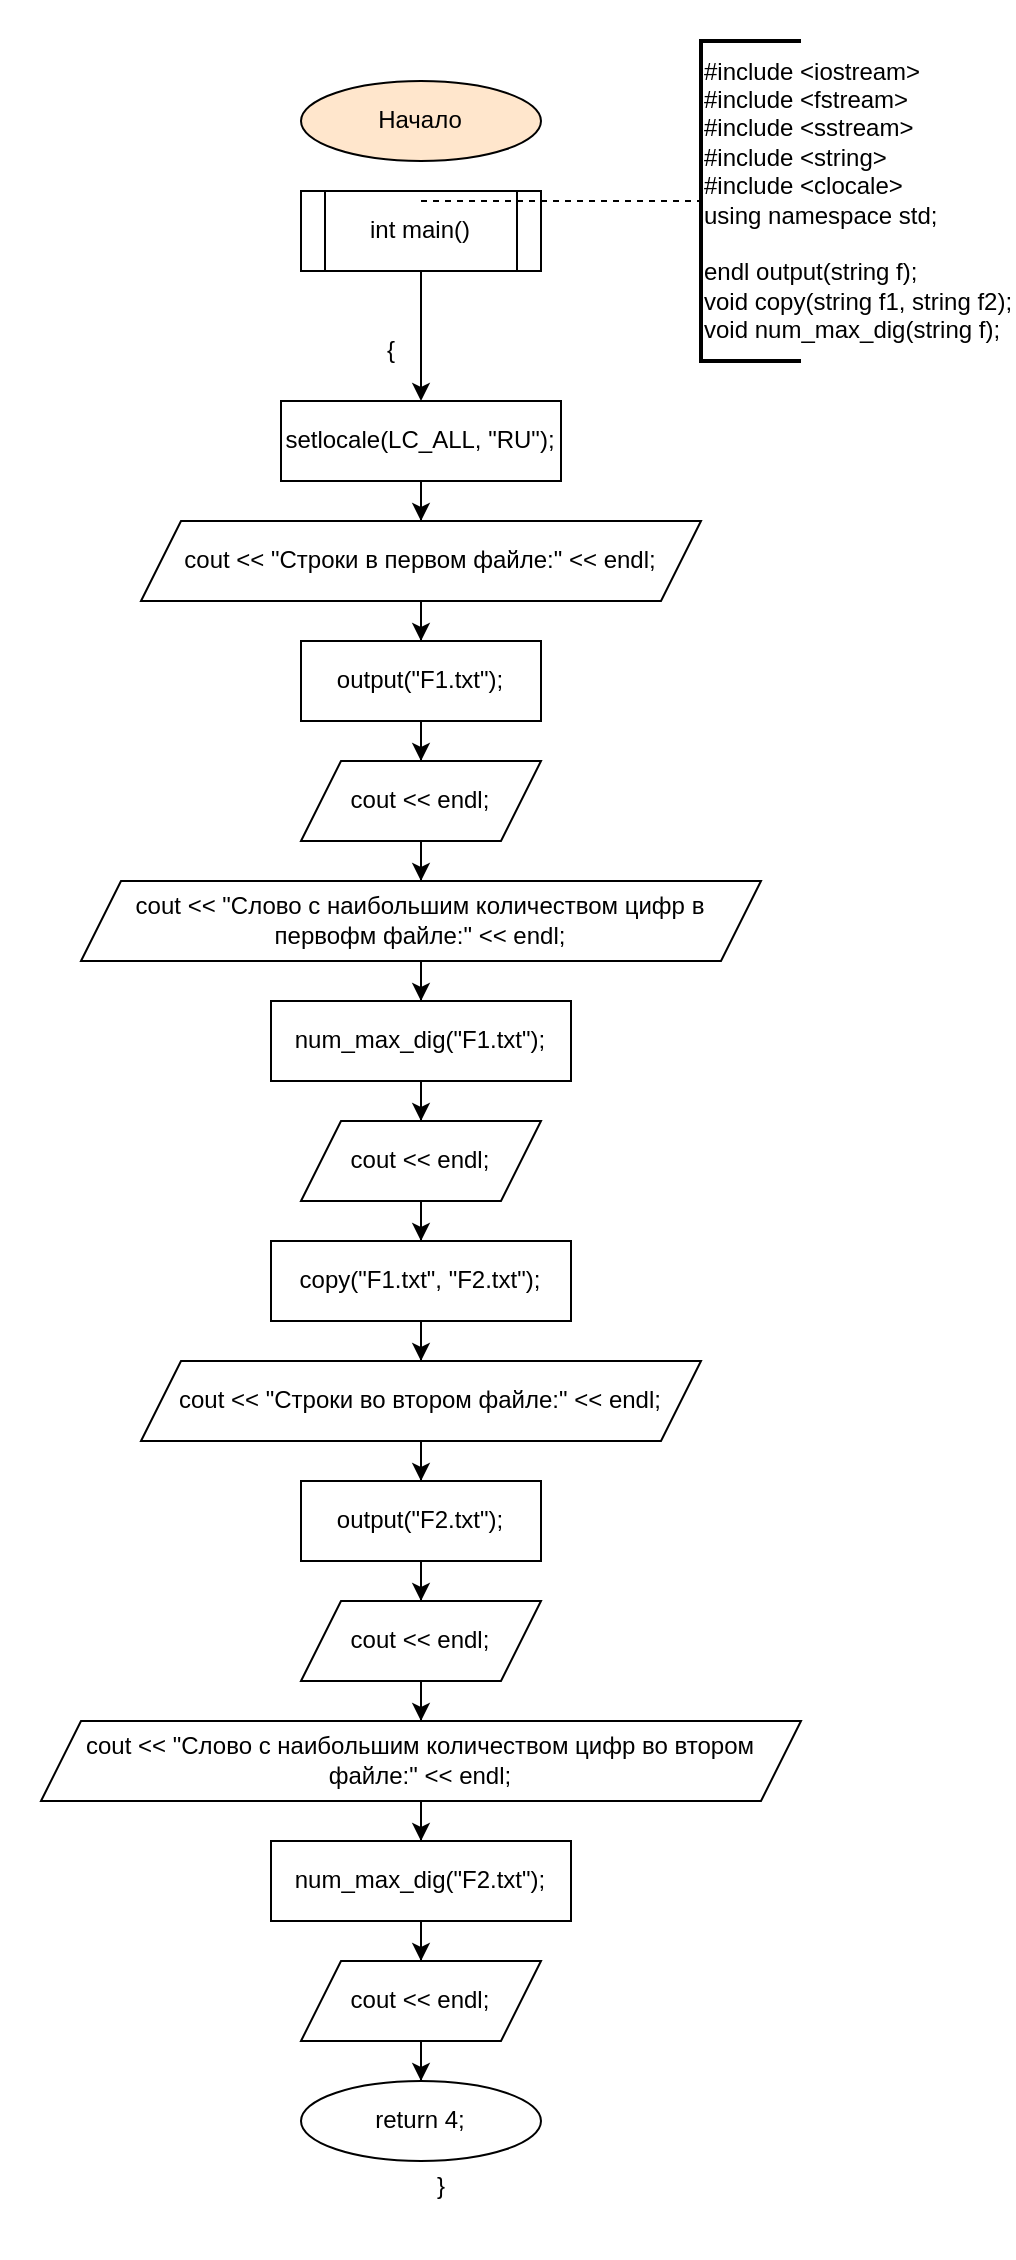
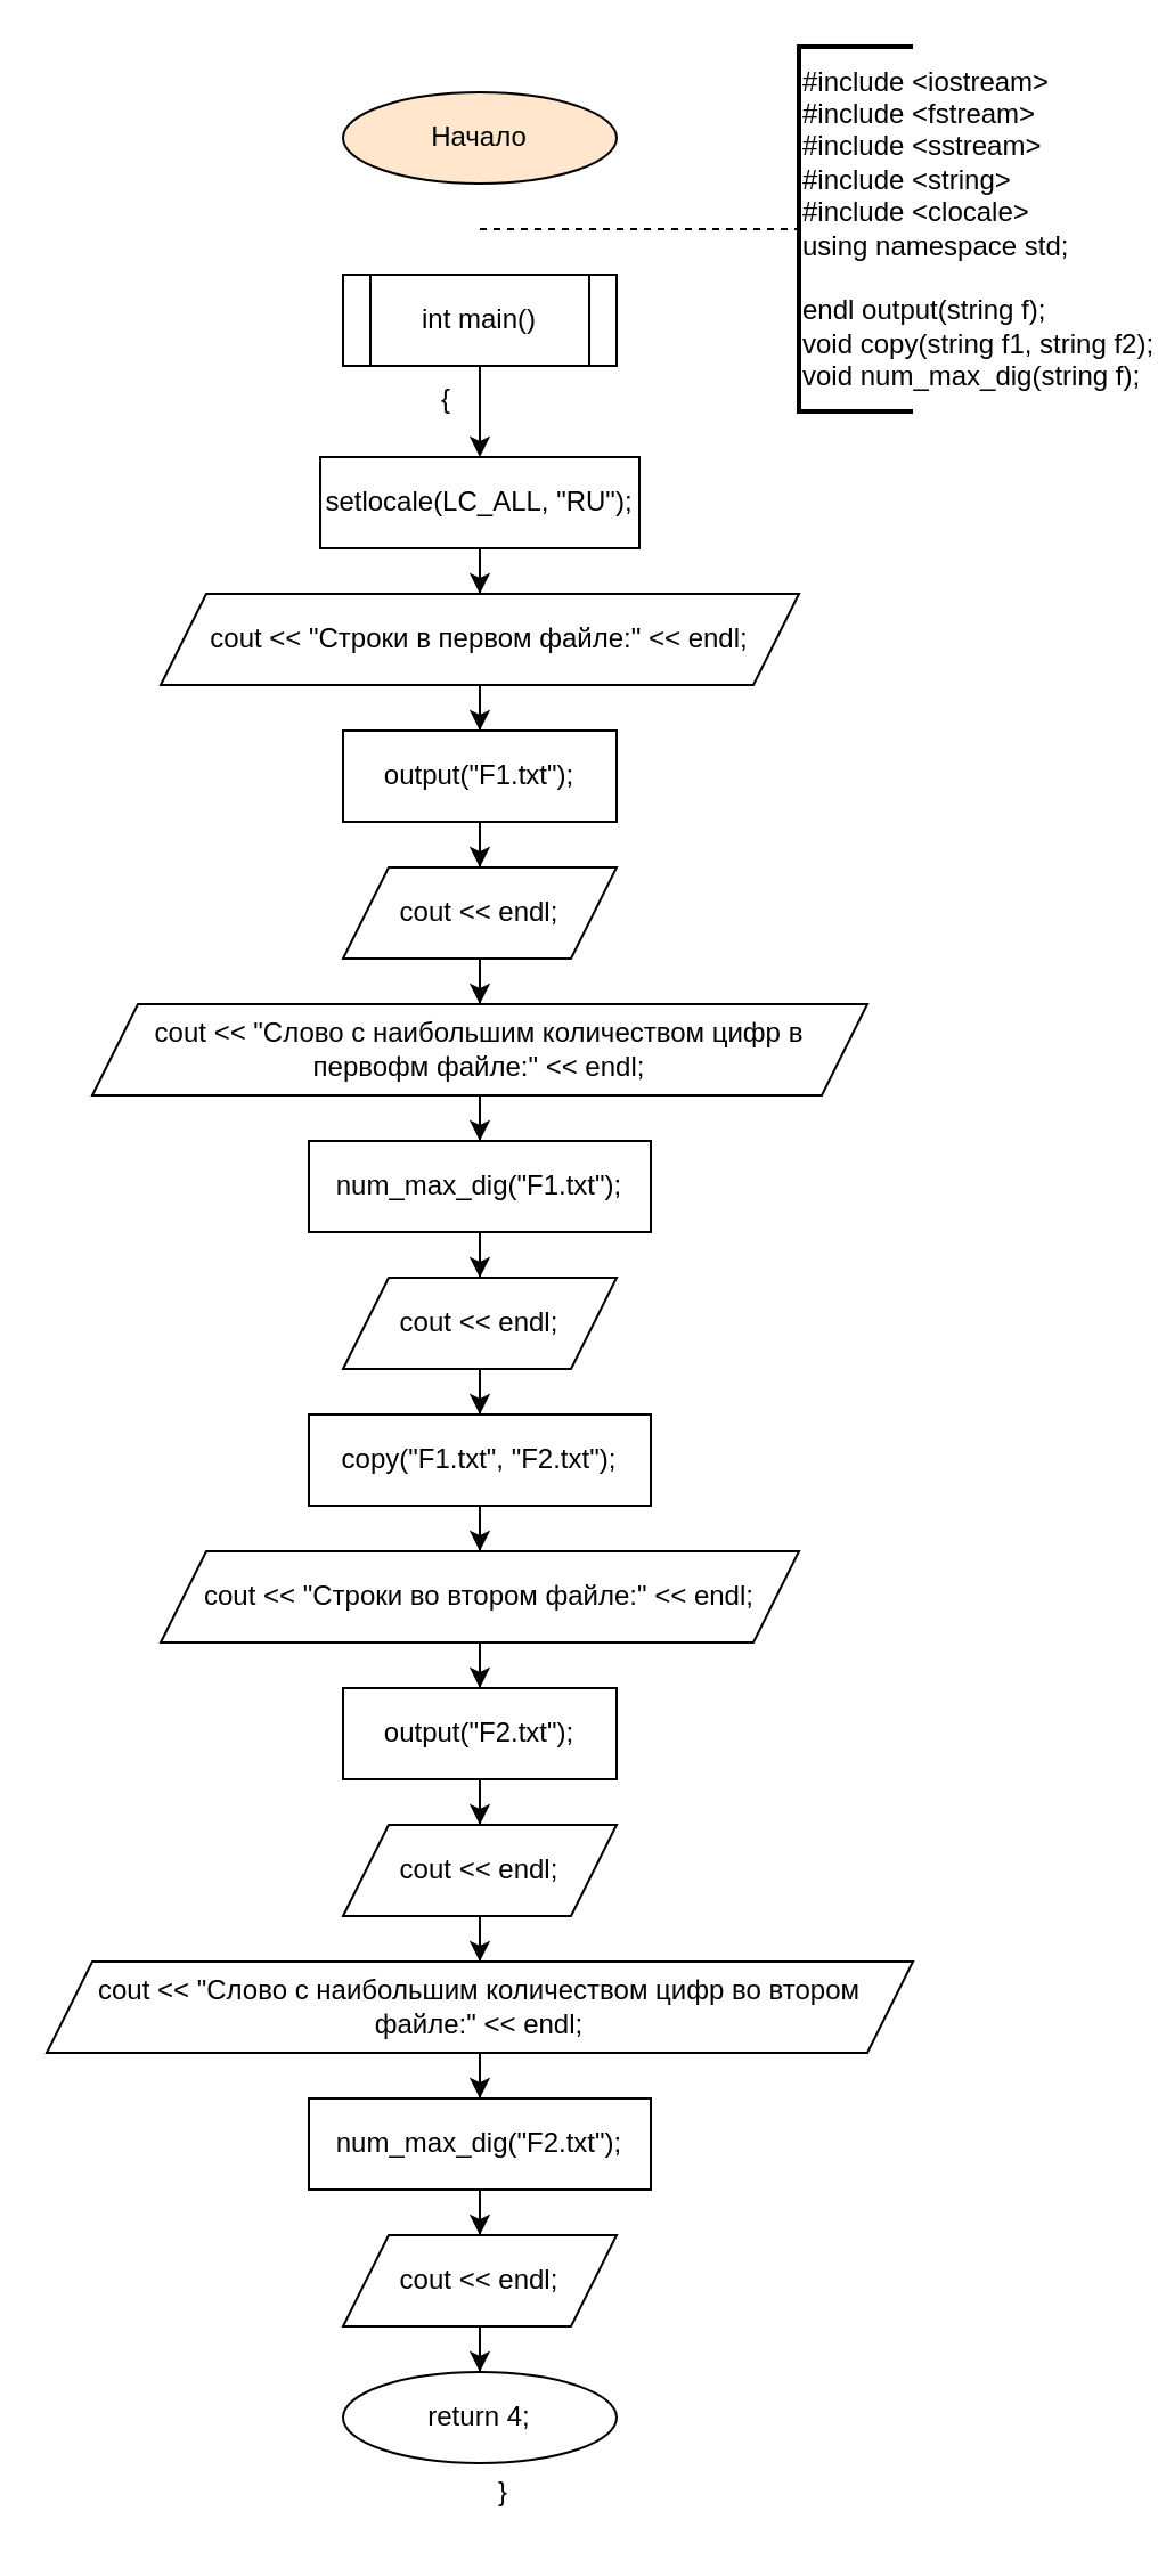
  <mxCell id="0" />
  <mxCell id="1" parent="0" />
  <mxCell id="2" value="Начало" style="ellipse;whiteSpace=wrap;html=1;fillColor=#ffe6cc;" vertex="1" parent="1"><mxGeometry x="150" y="40" width="120" height="40" as="geometry" /></mxCell>
  <mxCell id="3" value="" style="edgeStyle=orthogonalEdgeStyle;rounded=0;orthogonalLoop=1;jettySize=auto;html=1;" edge="1" parent="1" source="4" target="8"><mxGeometry relative="1" as="geometry" /></mxCell>
- <mxCell id="4" value="int main()" style="shape=process;whiteSpace=wrap;html=1;backgroundOutline=1;" vertex="1" parent="1"><mxGeometry x="150" y="95" width="120" height="40" as="geometry" /></mxCell>
+ <mxCell id="4" value="int main()" style="shape=process;whiteSpace=wrap;html=1;backgroundOutline=1;" vertex="1" parent="1"><mxGeometry x="150" y="120" width="120" height="40" as="geometry" /></mxCell>
  <mxCell id="5" value="" style="endArrow=none;dashed=1;html=1;rounded=0;" edge="1" parent="1" target="6"><mxGeometry width="50" height="50" relative="1" as="geometry"><mxPoint x="210" y="100" as="sourcePoint" /><mxPoint x="330" y="100" as="targetPoint" /></mxGeometry></mxCell>
  <mxCell id="6" value="&lt;div&gt;#include &amp;lt;iostream&amp;gt;&lt;/div&gt;&lt;div&gt;#include &amp;lt;fstream&amp;gt;&lt;/div&gt;&lt;div&gt;#include &amp;lt;sstream&amp;gt;&lt;/div&gt;&lt;div&gt;#include &amp;lt;string&amp;gt;&lt;/div&gt;&lt;div&gt;#include &amp;lt;clocale&amp;gt;&lt;/div&gt;&lt;div&gt;using namespace std;&lt;/div&gt;&lt;div&gt;&lt;br&gt;&lt;/div&gt;&lt;div&gt;endl output(string f);&lt;/div&gt;&lt;div&gt;void copy(string f1, string f2);&lt;/div&gt;&lt;div&gt;void num_max_dig(string f);&lt;/div&gt;" style="strokeWidth=2;html=1;shape=mxgraph.flowchart.annotation_1;align=left;pointerEvents=1;" vertex="1" parent="1"><mxGeometry x="350" y="20" width="50" height="160" as="geometry" /></mxCell>
  <mxCell id="7" value="" style="edgeStyle=orthogonalEdgeStyle;rounded=0;orthogonalLoop=1;jettySize=auto;html=1;" edge="1" parent="1" source="8" target="11"><mxGeometry relative="1" as="geometry" /></mxCell>
  <mxCell id="8" value="setlocale(LC_ALL, &quot;RU&quot;);" style="whiteSpace=wrap;html=1;" vertex="1" parent="1"><mxGeometry x="140" y="200" width="140" height="40" as="geometry" /></mxCell>
  <mxCell id="9" value="{" style="text;html=1;align=center;verticalAlign=middle;resizable=0;points=[];autosize=1;strokeColor=none;fillColor=none;" vertex="1" parent="1"><mxGeometry x="180" y="160" width="30" height="30" as="geometry" /></mxCell>
  <mxCell id="10" value="" style="edgeStyle=orthogonalEdgeStyle;rounded=0;orthogonalLoop=1;jettySize=auto;html=1;" edge="1" parent="1" source="11" target="13"><mxGeometry relative="1" as="geometry" /></mxCell>
  <mxCell id="11" value="cout &amp;lt;&amp;lt; &quot;Строки в первом файле:&quot; &amp;lt;&amp;lt; endl;" style="shape=parallelogram;perimeter=parallelogramPerimeter;whiteSpace=wrap;html=1;fixedSize=1;" vertex="1" parent="1"><mxGeometry x="70" y="260" width="280" height="40" as="geometry" /></mxCell>
  <mxCell id="12" value="" style="edgeStyle=orthogonalEdgeStyle;rounded=0;orthogonalLoop=1;jettySize=auto;html=1;" edge="1" parent="1" source="13" target="15"><mxGeometry relative="1" as="geometry" /></mxCell>
  <mxCell id="13" value="output(&quot;F1.txt&quot;);" style="whiteSpace=wrap;html=1;" vertex="1" parent="1"><mxGeometry x="150" y="320" width="120" height="40" as="geometry" /></mxCell>
  <mxCell id="14" style="edgeStyle=orthogonalEdgeStyle;rounded=0;orthogonalLoop=1;jettySize=auto;html=1;entryX=0.5;entryY=0;entryDx=0;entryDy=0;" edge="1" parent="1" source="15" target="17"><mxGeometry relative="1" as="geometry" /></mxCell>
  <mxCell id="15" value="cout &amp;lt;&amp;lt; endl;" style="shape=parallelogram;perimeter=parallelogramPerimeter;whiteSpace=wrap;html=1;fixedSize=1;" vertex="1" parent="1"><mxGeometry x="150" y="380" width="120" height="40" as="geometry" /></mxCell>
  <mxCell id="16" value="" style="edgeStyle=orthogonalEdgeStyle;rounded=0;orthogonalLoop=1;jettySize=auto;html=1;" edge="1" parent="1" source="17" target="19"><mxGeometry relative="1" as="geometry" /></mxCell>
  <mxCell id="17" value="cout &amp;lt;&amp;lt; &quot;Слово с наибольшим количеством цифр в первофм файле:&quot; &amp;lt;&amp;lt; endl;" style="shape=parallelogram;perimeter=parallelogramPerimeter;whiteSpace=wrap;html=1;fixedSize=1;" vertex="1" parent="1"><mxGeometry x="40" y="440" width="340" height="40" as="geometry" /></mxCell>
  <mxCell id="18" value="" style="edgeStyle=orthogonalEdgeStyle;rounded=0;orthogonalLoop=1;jettySize=auto;html=1;" edge="1" parent="1" source="19" target="21"><mxGeometry relative="1" as="geometry" /></mxCell>
  <mxCell id="19" value="num_max_dig(&quot;F1.txt&quot;);" style="whiteSpace=wrap;html=1;" vertex="1" parent="1"><mxGeometry x="135" y="500" width="150" height="40" as="geometry" /></mxCell>
  <mxCell id="20" value="" style="edgeStyle=orthogonalEdgeStyle;rounded=0;orthogonalLoop=1;jettySize=auto;html=1;" edge="1" parent="1" source="21" target="23"><mxGeometry relative="1" as="geometry" /></mxCell>
  <mxCell id="21" value="cout &amp;lt;&amp;lt; endl;" style="shape=parallelogram;perimeter=parallelogramPerimeter;whiteSpace=wrap;html=1;fixedSize=1;" vertex="1" parent="1"><mxGeometry x="150" y="560" width="120" height="40" as="geometry" /></mxCell>
  <mxCell id="22" style="edgeStyle=orthogonalEdgeStyle;rounded=0;orthogonalLoop=1;jettySize=auto;html=1;entryX=0.5;entryY=0;entryDx=0;entryDy=0;" edge="1" parent="1" source="23" target="25"><mxGeometry relative="1" as="geometry" /></mxCell>
  <mxCell id="23" value="copy(&quot;F1.txt&quot;, &quot;F2.txt&quot;);" style="whiteSpace=wrap;html=1;" vertex="1" parent="1"><mxGeometry x="135" y="620" width="150" height="40" as="geometry" /></mxCell>
  <mxCell id="24" value="" style="edgeStyle=orthogonalEdgeStyle;rounded=0;orthogonalLoop=1;jettySize=auto;html=1;" edge="1" parent="1" source="25" target="27"><mxGeometry relative="1" as="geometry" /></mxCell>
  <mxCell id="25" value="cout &amp;lt;&amp;lt; &quot;Строки во втором файле:&quot; &amp;lt;&amp;lt; endl;" style="shape=parallelogram;perimeter=parallelogramPerimeter;whiteSpace=wrap;html=1;fixedSize=1;" vertex="1" parent="1"><mxGeometry x="70" y="680" width="280" height="40" as="geometry" /></mxCell>
  <mxCell id="26" value="" style="edgeStyle=orthogonalEdgeStyle;rounded=0;orthogonalLoop=1;jettySize=auto;html=1;" edge="1" parent="1" source="27" target="29"><mxGeometry relative="1" as="geometry" /></mxCell>
  <mxCell id="27" value="output(&quot;F2.txt&quot;);" style="whiteSpace=wrap;html=1;" vertex="1" parent="1"><mxGeometry x="150" y="740" width="120" height="40" as="geometry" /></mxCell>
  <mxCell id="28" style="edgeStyle=orthogonalEdgeStyle;rounded=0;orthogonalLoop=1;jettySize=auto;html=1;entryX=0.5;entryY=0;entryDx=0;entryDy=0;" edge="1" parent="1" source="29" target="31"><mxGeometry relative="1" as="geometry" /></mxCell>
  <mxCell id="29" value="cout &amp;lt;&amp;lt; endl;" style="shape=parallelogram;perimeter=parallelogramPerimeter;whiteSpace=wrap;html=1;fixedSize=1;" vertex="1" parent="1"><mxGeometry x="150" y="800" width="120" height="40" as="geometry" /></mxCell>
  <mxCell id="30" value="" style="edgeStyle=orthogonalEdgeStyle;rounded=0;orthogonalLoop=1;jettySize=auto;html=1;" edge="1" parent="1" source="31" target="33"><mxGeometry relative="1" as="geometry" /></mxCell>
  <mxCell id="31" value="cout &amp;lt;&amp;lt; &quot;Слово с наибольшим количеством цифр во втором файле:&quot; &amp;lt;&amp;lt; endl;" style="shape=parallelogram;perimeter=parallelogramPerimeter;whiteSpace=wrap;html=1;fixedSize=1;" vertex="1" parent="1"><mxGeometry x="20" y="860" width="380" height="40" as="geometry" /></mxCell>
  <mxCell id="32" value="" style="edgeStyle=orthogonalEdgeStyle;rounded=0;orthogonalLoop=1;jettySize=auto;html=1;" edge="1" parent="1" source="33" target="35"><mxGeometry relative="1" as="geometry" /></mxCell>
  <mxCell id="33" value="num_max_dig(&quot;F2.txt&quot;);" style="whiteSpace=wrap;html=1;" vertex="1" parent="1"><mxGeometry x="135" y="920" width="150" height="40" as="geometry" /></mxCell>
  <mxCell id="34" style="edgeStyle=orthogonalEdgeStyle;rounded=0;orthogonalLoop=1;jettySize=auto;html=1;entryX=0.5;entryY=0;entryDx=0;entryDy=0;" edge="1" parent="1" source="35" target="36"><mxGeometry relative="1" as="geometry" /></mxCell>
  <mxCell id="35" value="cout &amp;lt;&amp;lt; endl;" style="shape=parallelogram;perimeter=parallelogramPerimeter;whiteSpace=wrap;html=1;fixedSize=1;" vertex="1" parent="1"><mxGeometry x="150" y="980" width="120" height="40" as="geometry" /></mxCell>
  <mxCell id="36" value="return 4;" style="ellipse;whiteSpace=wrap;html=1;" vertex="1" parent="1"><mxGeometry x="150" y="1040" width="120" height="40" as="geometry" /></mxCell>
  <mxCell id="37" value="}" style="text;html=1;align=center;verticalAlign=middle;resizable=0;points=[];autosize=1;strokeColor=none;fillColor=none;" vertex="1" parent="1"><mxGeometry x="205" y="1078" width="30" height="30" as="geometry" /></mxCell>
